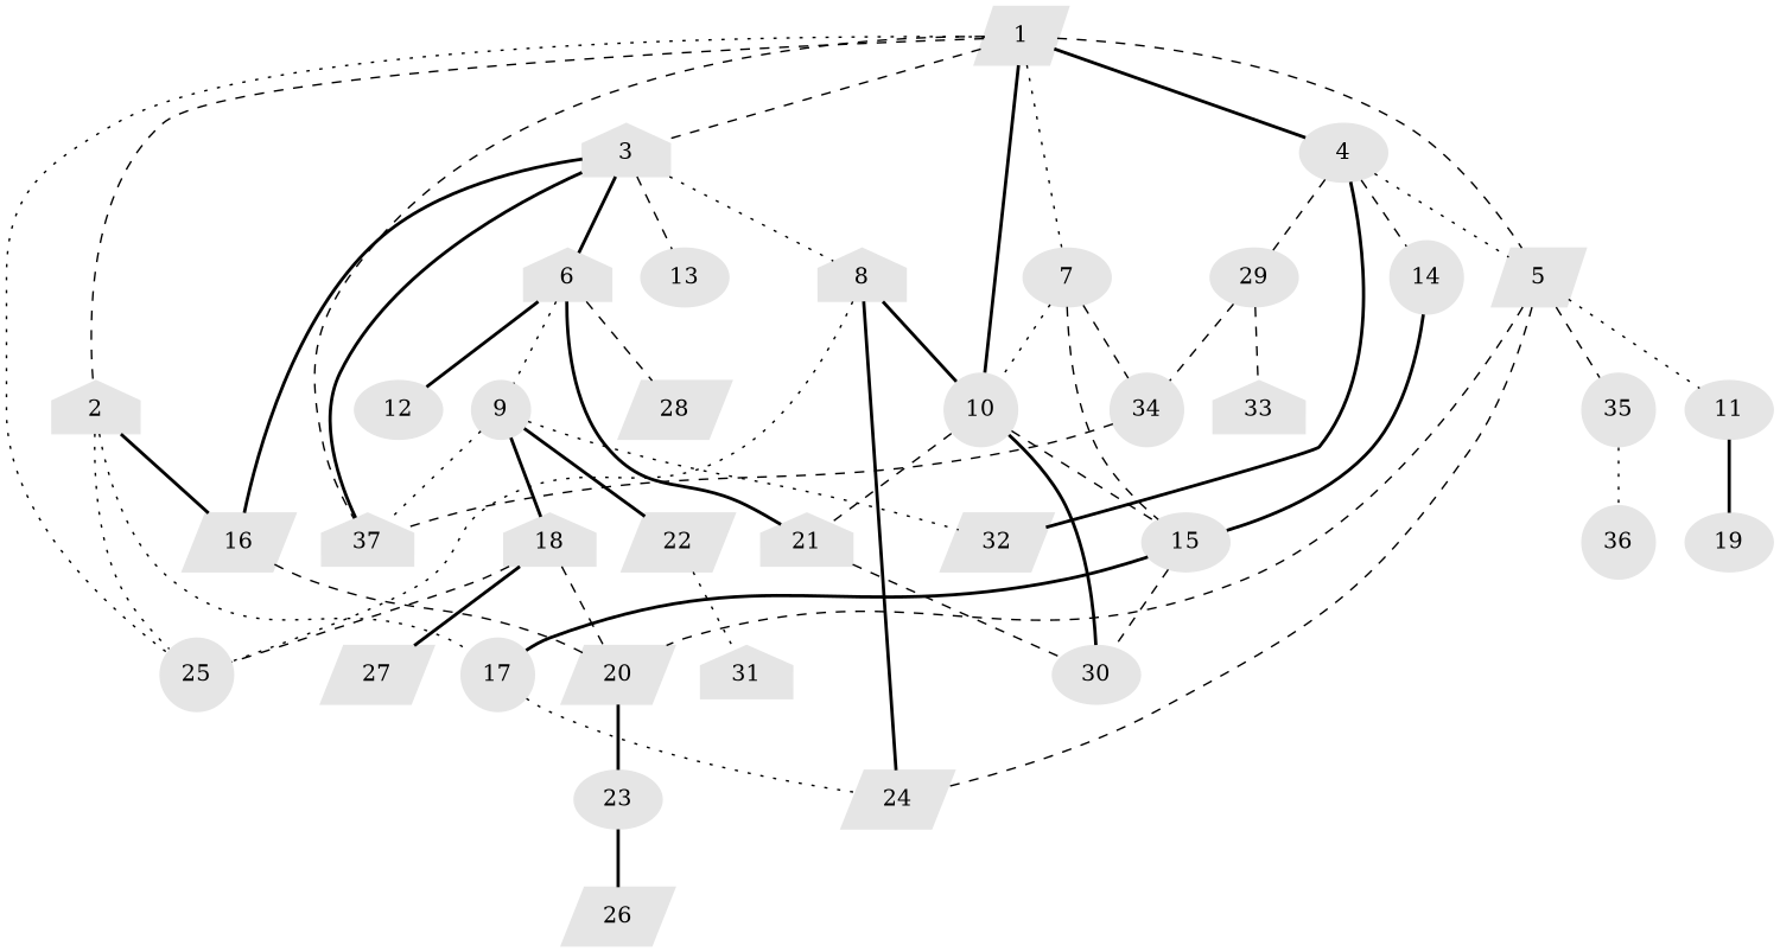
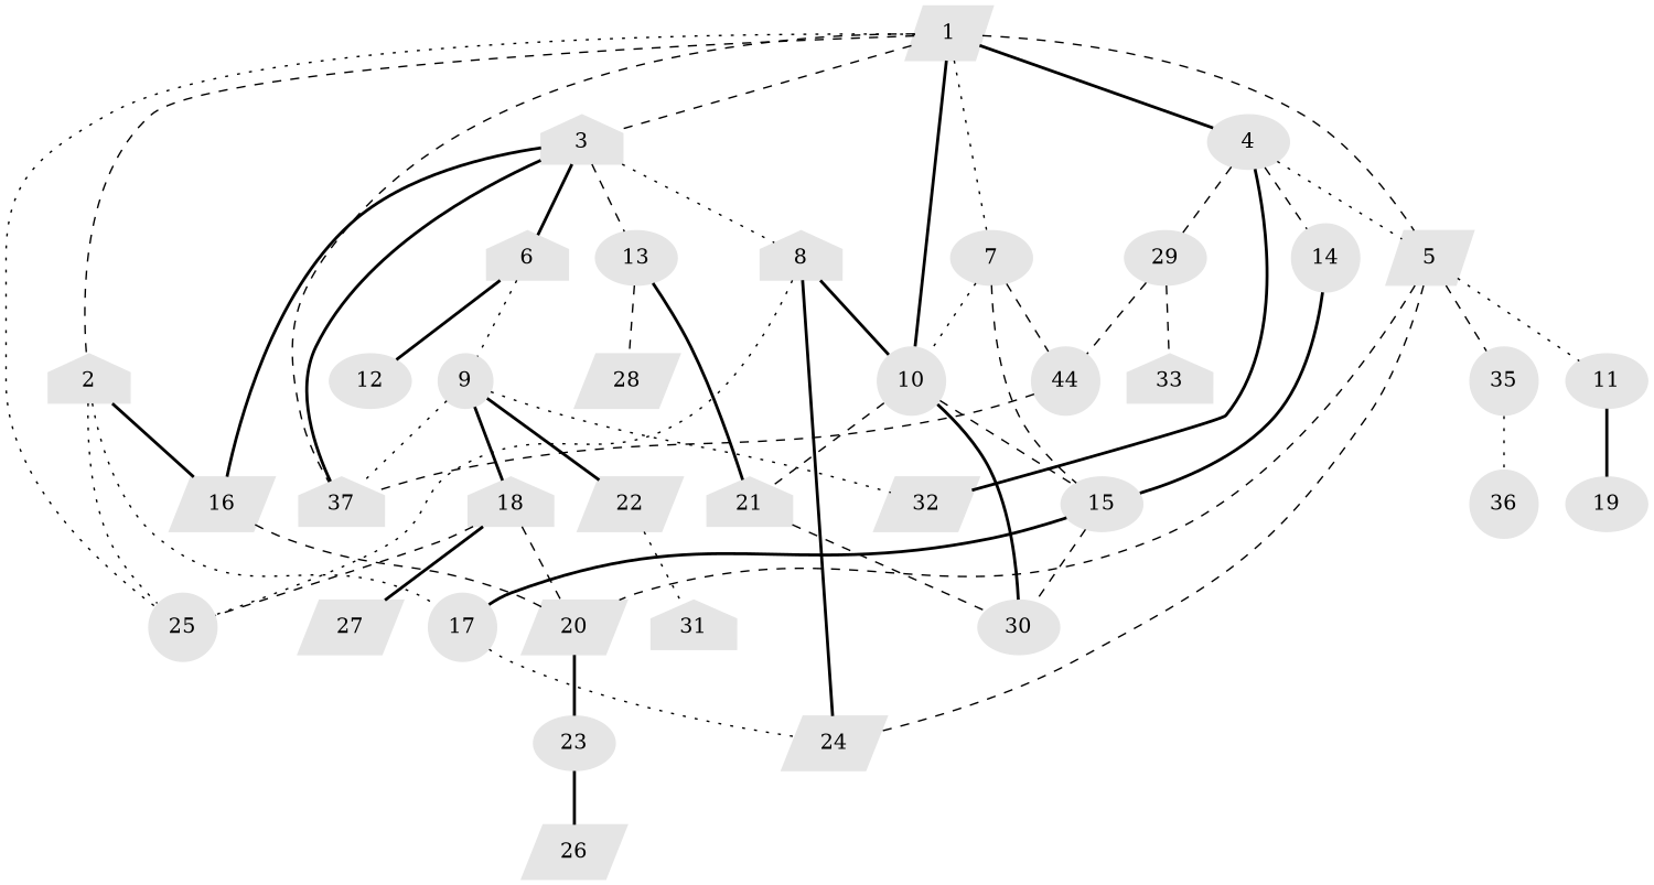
  graph {
    node [color=gray90 shape=parallelogram style=filled]
    edge [style=dashed weight=1.0]
    2 [shape=house]
    1
    3 [shape=house]
    4 [shape=ellipse]
    5
    7 [shape=ellipse]
    10 [shape=circle]
    25 [shape=circle]
    37 [shape=house]
    16
    17 [shape=circle]
    6 [shape=house]
    8 [shape=house]
    13 [shape=ellipse]
    14 [shape=circle]
    29 [shape=ellipse]
    32
    11 [shape=ellipse]
    20
    24
    35 [shape=circle]
    15 [shape=ellipse]
-   34 [shape=circle]
+   34 [shape=circle label=44]
    21 [shape=house]
    30 [shape=ellipse]
    19 [shape=ellipse]
    9 [shape=circle]
    12 [shape=ellipse]
    28
    33 [shape=house]
    23 [shape=ellipse]
    36 [shape=circle]
    18 [shape=house]
    22
    27
    31 [shape=house]
    26
    2 -- 25 [style=dotted]
    2 -- 16 [style=bold]
    2 -- 17 [style=dotted]
    1 -- 2
    1 -- 3
    1 -- 4 [style=bold]
    1 -- 5 [weight=3.0]
    1 -- 7 [style=dotted]
    1 -- 10 [style=bold]
    1 -- 25 [style=dotted]
    1 -- 37
    3 -- 37 [style=bold]
    3 -- 16 [style=bold]
    3 -- 6 [style=bold]
    3 -- 8 [style=dotted]
    3 -- 13
    4 -- 5 [style=dotted]
    4 -- 14
    4 -- 29
    4 -- 32 [style=bold]
    5 -- 11 [style=dotted]
    5 -- 20
    5 -- 24
    5 -- 35 [weight=2.0]
    7 -- 10 [style=dotted]
    7 -- 15
    7 -- 34
    10 -- 15
    10 -- 21
    10 -- 30 [style=bold]
    16 -- 20
    17 -- 24 [style=dotted]
    6 -- 9 [style=dotted]
    6 -- 12 [style=bold]
    8 -- 10 [style=bold]
    8 -- 25 [style=dotted]
    8 -- 24 [style=bold]
-   6 -- 21 [style=bold]
-   6 -- 28
+   13 -- 21 [style=bold]
+   13 -- 28
    14 -- 15 [style=bold]
    29 -- 34
    29 -- 33
    11 -- 19 [style=bold]
    20 -- 23 [style=bold]
    35 -- 36 [style=dotted]
    15 -- 17 [style=bold]
    15 -- 30
    34 -- 37
    21 -- 30
    9 -- 37 [style=dotted]
    9 -- 32 [style=dotted]
    9 -- 18 [style=bold]
    9 -- 22 [style=bold]
    23 -- 26 [style=bold]
    18 -- 25
    18 -- 20
    18 -- 27 [style=bold]
    22 -- 31 [style=dotted]
  }
